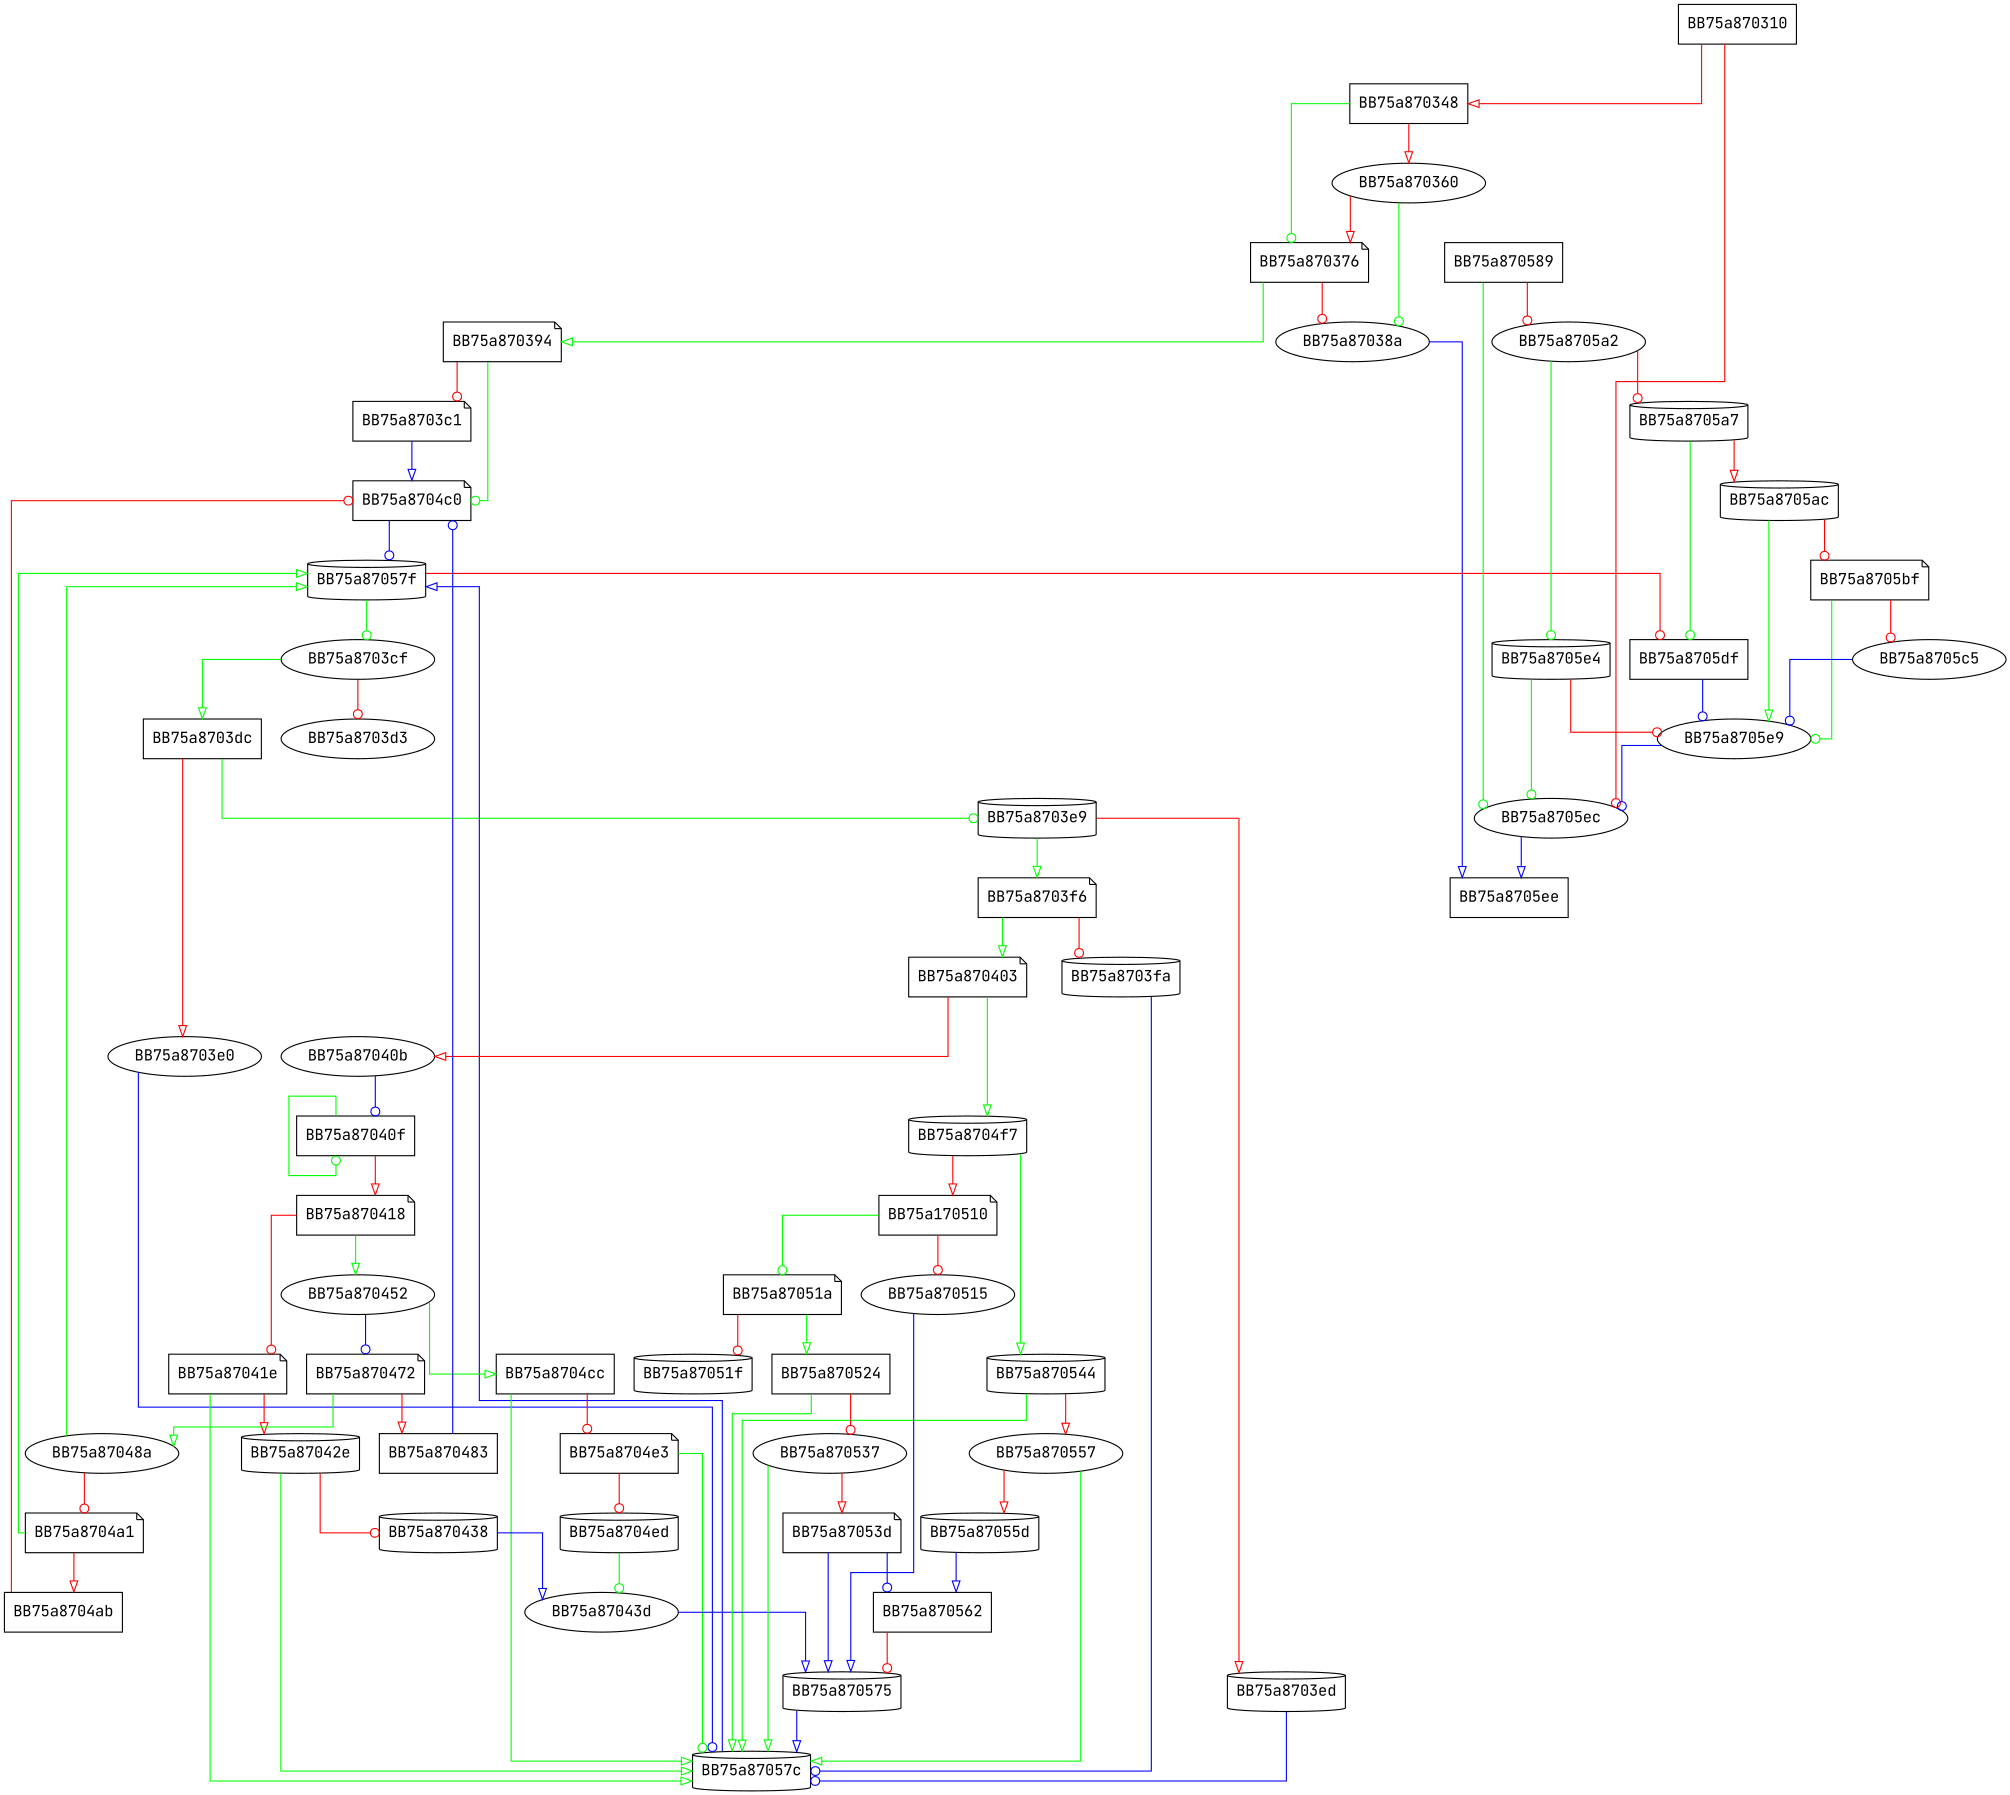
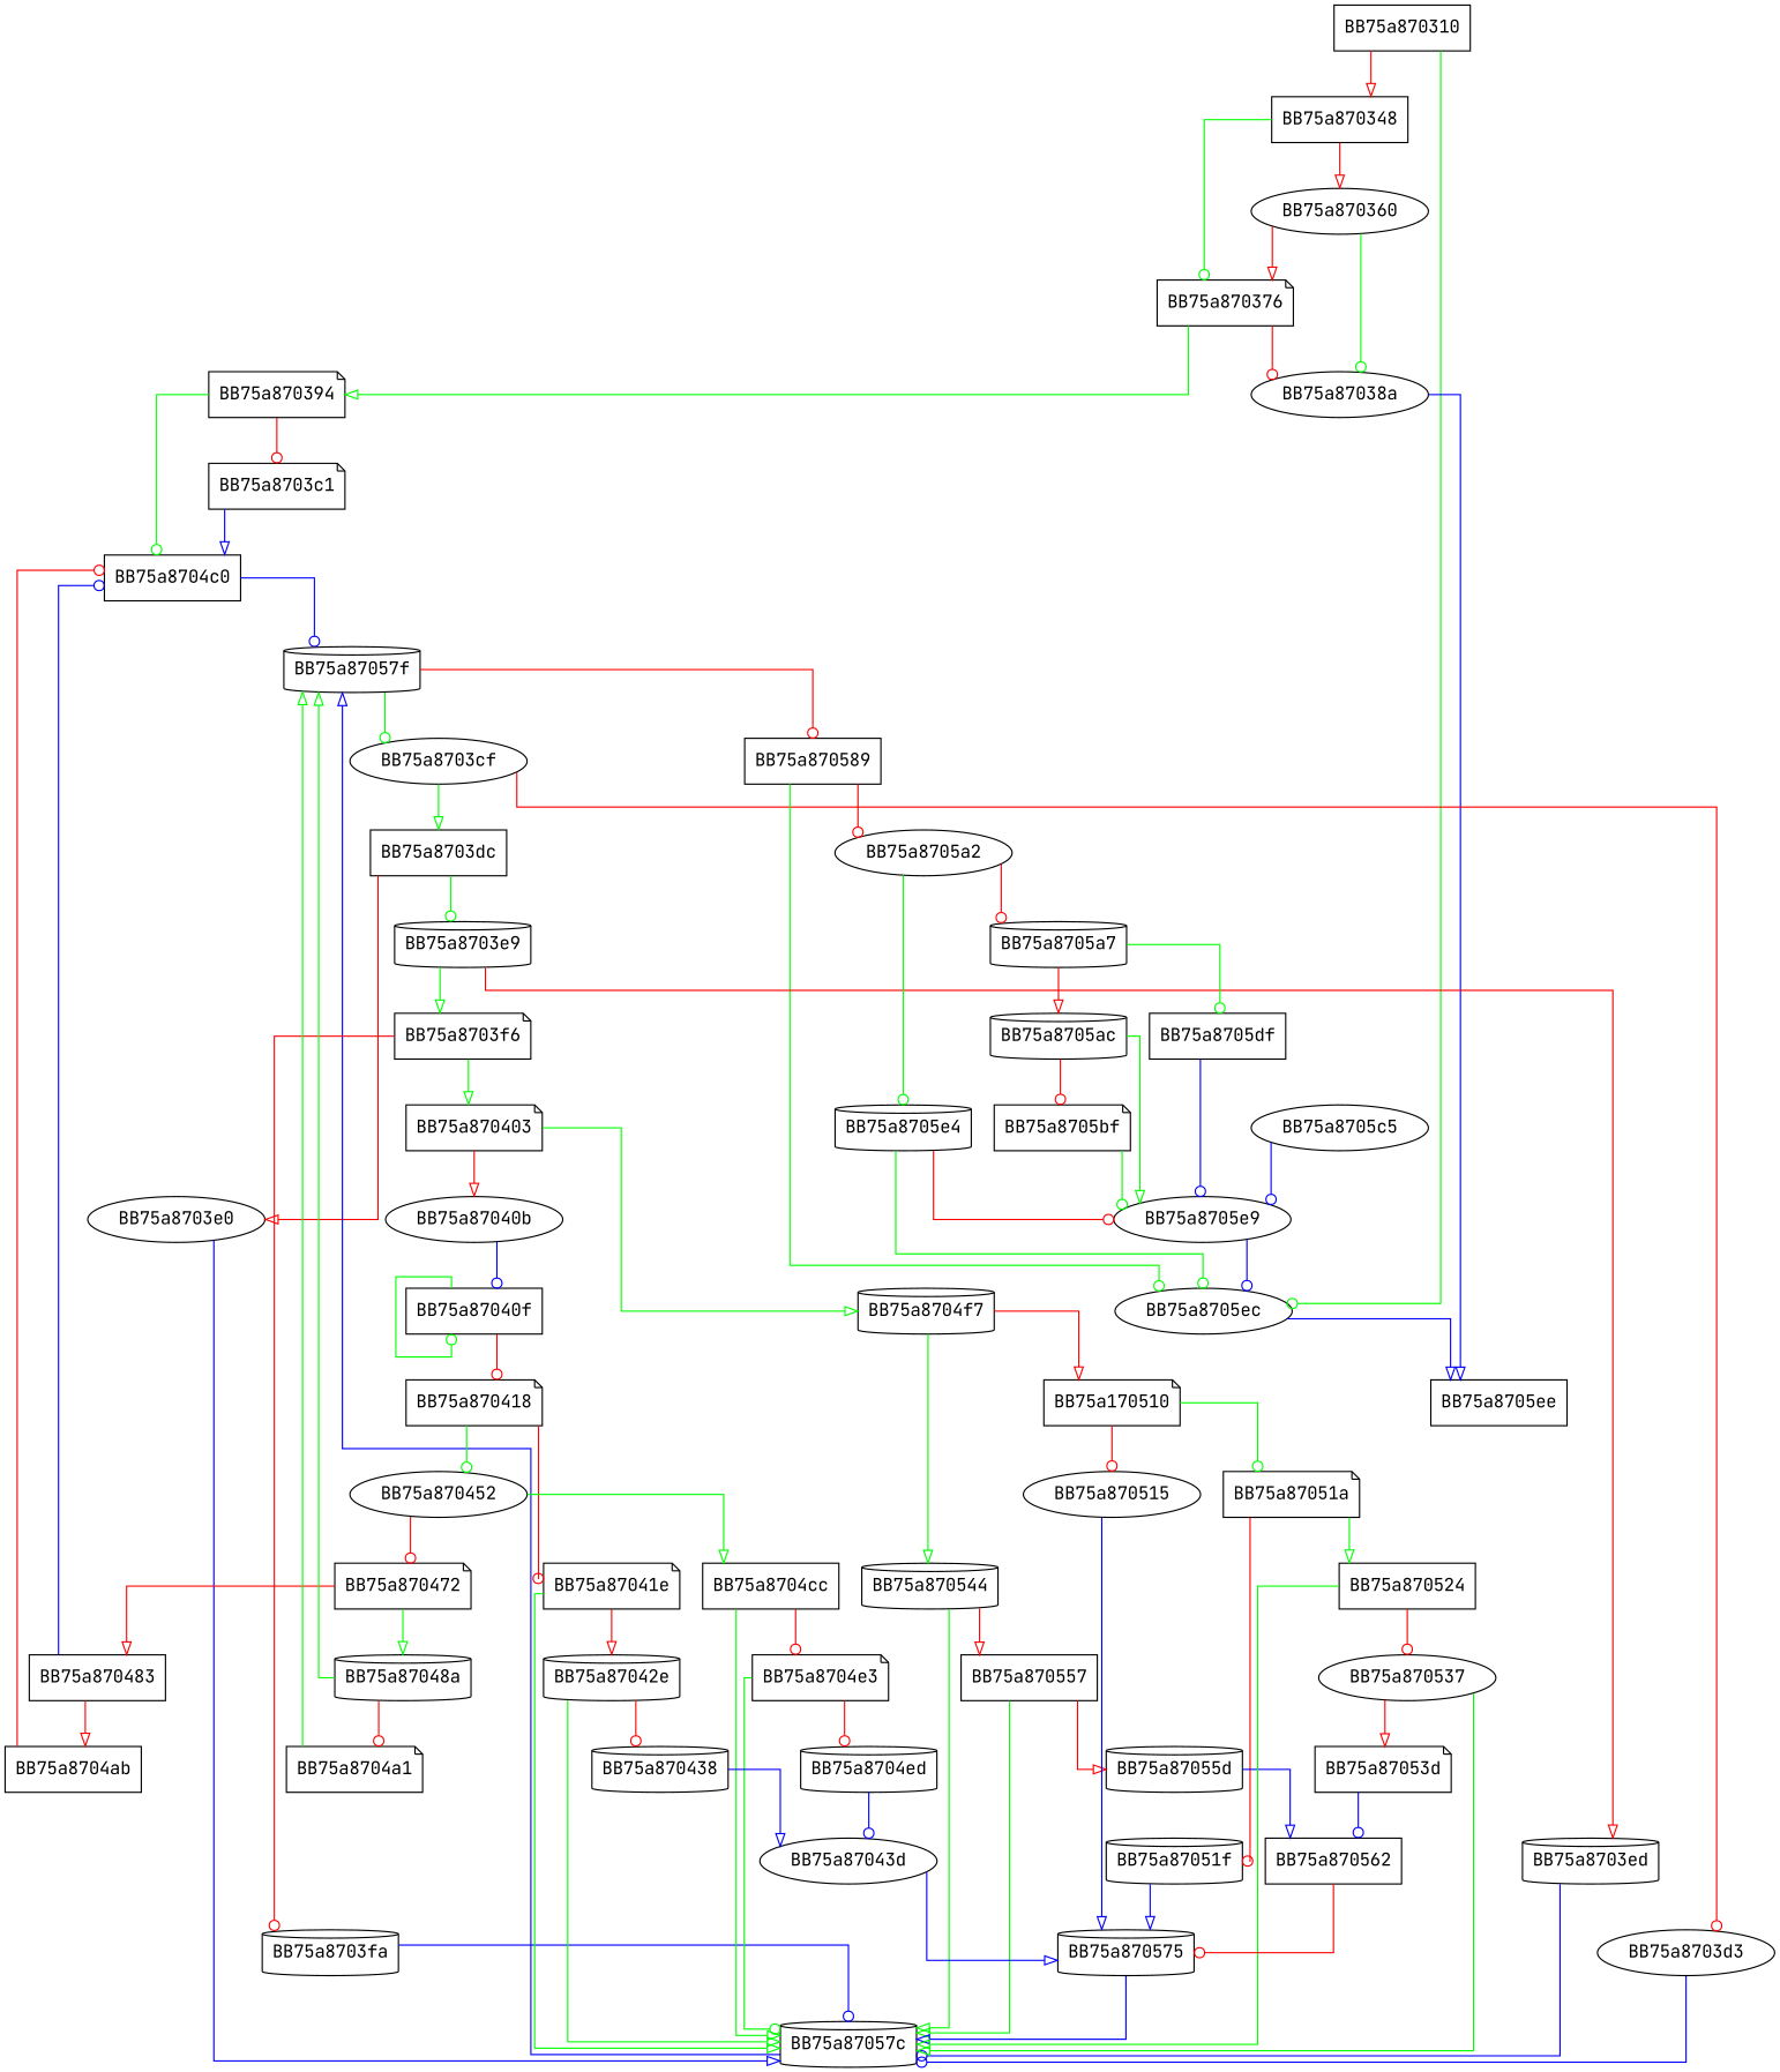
  digraph {
    fontname="JetBrains Mono"
    splines=ortho
    node [fontname="JetBrains Mono" shape=cylinder]
    edge [arrowhead=odot color=red fontname="JetBrains Mono"]
    BB75a870310 [shape=box]
    BB75a8705ec [shape=ellipse]
    BB75a870348 [shape=box]
    BB75a8705ee [shape=box]
    BB75a870376 [shape=note]
    BB75a870360 [shape=ellipse]
    BB75a87038a [shape=ellipse]
    BB75a870394 [shape=note]
-   BB75a8704c0 [shape=note]
+   BB75a8704c0 [shape=box]
    BB75a8703c1 [shape=note]
    BB75a87057f
    BB75a8703cf [shape=ellipse]
    BB75a870589 [shape=box]
    BB75a8703dc [shape=box]
    BB75a8703d3 [shape=ellipse]
    BB75a8703e9
    BB75a8703e0 [shape=ellipse]
    BB75a87057c
    BB75a8703f6 [shape=note]
    BB75a8703ed
    BB75a870403 [shape=note]
    BB75a8703fa
    BB75a8704f7
    BB75a87040b [shape=ellipse]
    BB75a870544
    n26 [label=BB75a170510 shape=note]
    BB75a87040f [shape=box]
-   BB75a870557 [shape=ellipse]
+   BB75a870557 [shape=box]
    BB75a87051a [shape=note]
    BB75a870515 [shape=ellipse]
    BB75a870418 [shape=note]
    BB75a870452 [shape=ellipse]
    BB75a87041e [shape=note]
    BB75a8704cc [shape=box]
    BB75a870472 [shape=note]
    BB75a87042e
    BB75a8704e3 [shape=note]
-   BB75a87048a [shape=ellipse]
+   BB75a87048a
    BB75a870483 [shape=box]
    BB75a870438
    BB75a87043d [shape=ellipse]
    BB75a870575
    BB75a8704ed
    BB75a8704a1 [shape=note]
    BB75a8704ab [shape=box]
    BB75a8705a2 [shape=ellipse]
    BB75a87055d
    BB75a870524 [shape=box]
    BB75a87051f
    BB75a870537 [shape=ellipse]
    BB75a87053d [shape=note]
    BB75a870562 [shape=box]
    BB75a8705e4
    BB75a8705a7
    BB75a8705e9 [shape=ellipse]
    BB75a8705df [shape=box]
    BB75a8705ac
    BB75a8705bf [shape=note]
    BB75a8705c5 [shape=ellipse]
-   BB75a870310 -> BB75a8705ec
+   BB75a870310 -> BB75a8705ec [color=green]
    BB75a870310 -> BB75a870348 [arrowhead=onormal]
    BB75a8705ec -> BB75a8705ee [arrowhead=onormal color=blue]
    BB75a870348 -> BB75a870376 [color=green]
    BB75a870348 -> BB75a870360 [arrowhead=onormal]
    BB75a870376 -> BB75a87038a
    BB75a870376 -> BB75a870394 [arrowhead=onormal color=green]
    BB75a870360 -> BB75a870376 [arrowhead=onormal]
    BB75a870360 -> BB75a87038a [color=green]
    BB75a87038a -> BB75a8705ee [arrowhead=onormal color=blue]
    BB75a870394 -> BB75a8704c0 [color=green]
    BB75a870394 -> BB75a8703c1
    BB75a8704c0 -> BB75a87057f [color=blue]
    BB75a8703c1 -> BB75a8704c0 [arrowhead=onormal color=blue]
    BB75a87057f -> BB75a8703cf [color=green]
-   BB75a87057f -> BB75a8705df
+   BB75a87057f -> BB75a870589
    BB75a8703cf -> BB75a8703dc [arrowhead=onormal color=green]
    BB75a8703cf -> BB75a8703d3
    BB75a870589 -> BB75a8705ec [color=green]
    BB75a870589 -> BB75a8705a2
    BB75a8703dc -> BB75a8703e9 [color=green]
    BB75a8703dc -> BB75a8703e0 [arrowhead=onormal]
+   BB75a8703d3 -> BB75a87057c [color=blue]
    BB75a8703e9 -> BB75a8703f6 [arrowhead=onormal color=green]
    BB75a8703e9 -> BB75a8703ed [arrowhead=onormal]
-   BB75a8703e0 -> BB75a87057c [color=blue]
+   BB75a8703e0 -> BB75a87057c [arrowhead=onormal color=blue]
    BB75a87057c -> BB75a87057f [arrowhead=onormal color=blue]
    BB75a8703f6 -> BB75a870403 [arrowhead=onormal color=green]
    BB75a8703f6 -> BB75a8703fa
    BB75a8703ed -> BB75a87057c [color=blue]
    BB75a870403 -> BB75a8704f7 [arrowhead=onormal color=green]
    BB75a870403 -> BB75a87040b [arrowhead=onormal]
    BB75a8703fa -> BB75a87057c [color=blue]
    BB75a8704f7 -> BB75a870544 [arrowhead=onormal color=green]
    BB75a8704f7 -> n26 [arrowhead=onormal]
    BB75a87040b -> BB75a87040f [color=blue]
    BB75a870544 -> BB75a87057c [arrowhead=onormal color=green]
    BB75a870544 -> BB75a870557 [arrowhead=onormal]
    n26 -> BB75a87051a [color=green]
    n26 -> BB75a870515
    BB75a87040f -> BB75a87040f [color=green]
-   BB75a87040f -> BB75a870418 [arrowhead=onormal]
+   BB75a87040f -> BB75a870418
    BB75a870557 -> BB75a87057c [arrowhead=onormal color=green]
    BB75a870557 -> BB75a87055d [arrowhead=onormal]
    BB75a87051a -> BB75a870524 [arrowhead=onormal color=green]
    BB75a87051a -> BB75a87051f
    BB75a870515 -> BB75a870575 [arrowhead=onormal color=blue]
-   BB75a870418 -> BB75a870452 [arrowhead=onormal color=green]
+   BB75a870418 -> BB75a870452 [color=green]
    BB75a870418 -> BB75a87041e
    BB75a870452 -> BB75a8704cc [arrowhead=onormal color=green]
-   BB75a870452 -> BB75a870472 [color=blue]
+   BB75a870452 -> BB75a870472
    BB75a87041e -> BB75a87057c [arrowhead=onormal color=green]
    BB75a87041e -> BB75a87042e [arrowhead=onormal]
    BB75a8704cc -> BB75a87057c [arrowhead=onormal color=green]
    BB75a8704cc -> BB75a8704e3
    BB75a870472 -> BB75a87048a [arrowhead=onormal color=green]
    BB75a870472 -> BB75a870483 [arrowhead=onormal]
    BB75a87042e -> BB75a87057c [arrowhead=onormal color=green]
    BB75a87042e -> BB75a870438
    BB75a8704e3 -> BB75a87057c [color=green]
    BB75a8704e3 -> BB75a8704ed
    BB75a87048a -> BB75a87057f [arrowhead=onormal color=green]
    BB75a87048a -> BB75a8704a1
    BB75a870483 -> BB75a8704c0 [color=blue]
    BB75a870438 -> BB75a87043d [arrowhead=onormal color=blue]
    BB75a87043d -> BB75a870575 [arrowhead=onormal color=blue]
    BB75a870575 -> BB75a87057c [arrowhead=onormal color=blue]
-   BB75a8704ed -> BB75a87043d [color=green]
+   BB75a8704ed -> BB75a87043d [color=blue]
    BB75a8704a1 -> BB75a87057f [arrowhead=onormal color=green]
-   BB75a8704a1 -> BB75a8704ab [arrowhead=onormal]
+   BB75a870483 -> BB75a8704ab [arrowhead=onormal]
    BB75a8704ab -> BB75a8704c0
    BB75a8705a2 -> BB75a8705e4 [color=green]
    BB75a8705a2 -> BB75a8705a7
    BB75a87055d -> BB75a870562 [arrowhead=onormal color=blue]
    BB75a870524 -> BB75a87057c [arrowhead=onormal color=green]
    BB75a870524 -> BB75a870537
-   BB75a87053d -> BB75a870575 [arrowhead=onormal color=blue]
+   BB75a87051f -> BB75a870575 [arrowhead=onormal color=blue]
    BB75a870537 -> BB75a87057c [arrowhead=onormal color=green]
    BB75a870537 -> BB75a87053d [arrowhead=onormal]
    BB75a87053d -> BB75a870562 [color=blue]
    BB75a870562 -> BB75a870575
    BB75a8705e4 -> BB75a8705ec [color=green]
    BB75a8705e4 -> BB75a8705e9
    BB75a8705a7 -> BB75a8705df [color=green]
    BB75a8705a7 -> BB75a8705ac [arrowhead=onormal]
    BB75a8705e9 -> BB75a8705ec [color=blue]
    BB75a8705df -> BB75a8705e9 [color=blue]
    BB75a8705ac -> BB75a8705e9 [arrowhead=onormal color=green]
    BB75a8705ac -> BB75a8705bf
    BB75a8705bf -> BB75a8705e9 [color=green]
-   BB75a8705bf -> BB75a8705c5
    BB75a8705c5 -> BB75a8705e9 [color=blue]
  }
